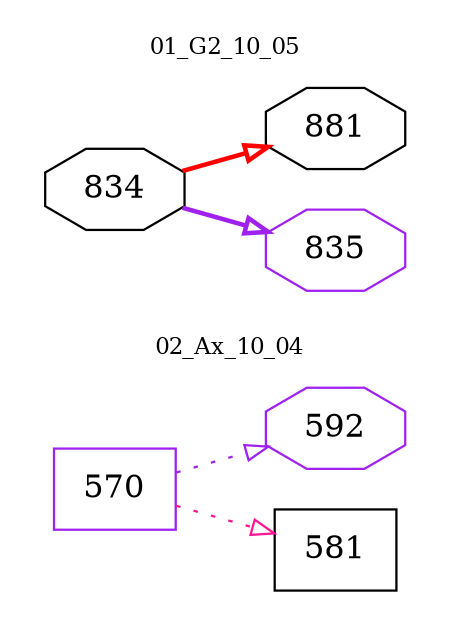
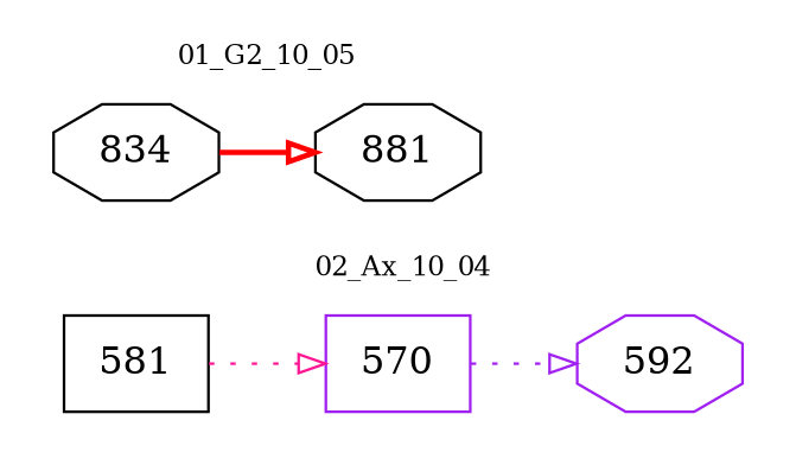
  digraph {
    rankdir=LR
    node [color=purple shape=octagon]
    edge [arrowhead=onormal color=purple style=dotted]
    n1 [label=570 shape=box]
    n2 [color=black label=581 shape=box]
    n3 [label=592]
    n4 [color=black label=834]
-   n5 [label=835]
    n6 [color=black label=881]
    subgraph cluster_1 {
      color=white
      fontsize=10
      label="02_Ax_10_04"
      n1
      n2
      n3
    }
    subgraph cluster_2 {
      color=white
      fontsize=10
      label="01_G2_10_05"
      n4
-     n5
      n6
    }
-   n1 -> n2 [color=deeppink]
+   n2 -> n1 [color=deeppink]
    n1 -> n3
-   n4 -> n5 [style=bold]
    n4 -> n6 [color=red style=bold]
  }
